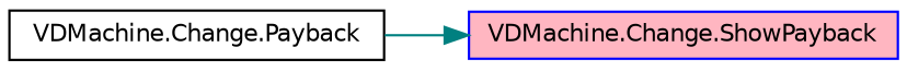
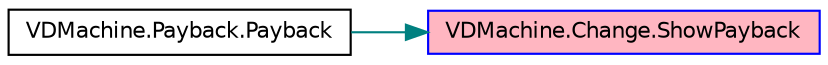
  digraph {
    rankdir=LR
    node [fontname=Helvetica fontsize=10 shape=record style=filled]
-   n1 [color=black fillcolor=white fontcolor=black height=0.2 label="VDMachine.Change.Payback" width=0.4]
+   n1 [color=black fillcolor=white fontcolor=black height=0.2 label="VDMachine.Payback.Payback" width=0.4]
    n2 [color=blue fillcolor=lightpink height=0.2 label="VDMachine.Change.ShowPayback" width=0.4]
    n1 -> n2 [color=teal fontname=Helvetica fontsize=10 labelfontname=Helvetica labelfontsize=10 style=solid]
  }
